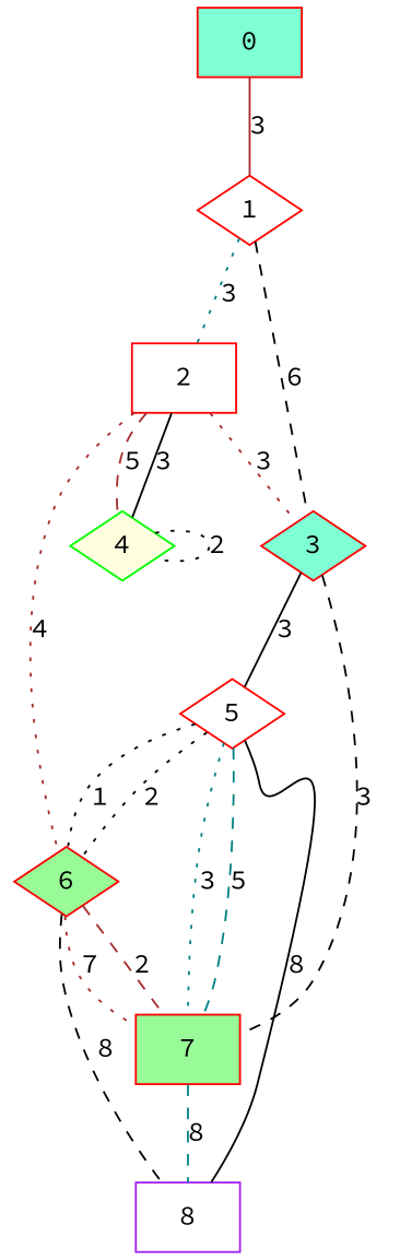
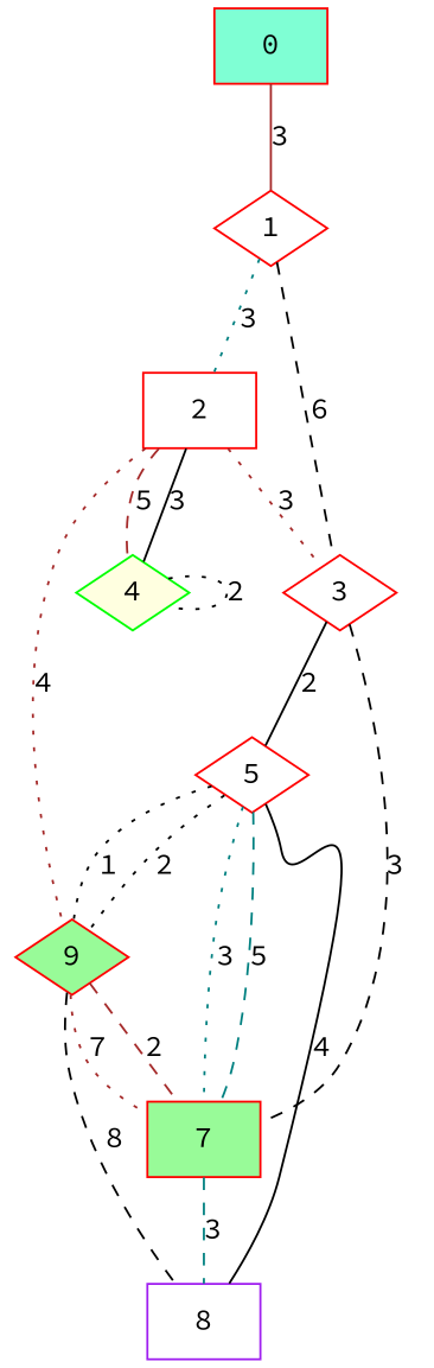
  graph {
    fontname="Source Code Pro"
    node [color=red fillcolor=white fontname="Source Code Pro" shape=diamond style=filled weight=1]
    edge [color=black fontname="Source Code Pro" style=dotted]
    0 [fillcolor=aquamarine shape=box]
    1
    2 [shape=box]
-   3 [fillcolor=aquamarine]
+   3
    4 [color=green fillcolor=lightyellow weight=2]
-   6 [fillcolor=palegreen]
+   6 [fillcolor=palegreen label=9]
    5
    7 [fillcolor=palegreen shape=box]
    8 [color=purple shape=box weight=4]
    0 -- 1 [color=brown label=3 style=solid]
    1 -- 2 [color=teal label=3]
    1 -- 3 [label=6 style=dashed]
    2 -- 3 [color=brown label=3]
    2 -- 4 [label=3 style=solid]
    2 -- 4 [color=brown label=5 style=dashed]
    2 -- 6 [color=brown label=4]
-   3 -- 5 [label=3 style=solid]
+   3 -- 5 [label=2 style=solid]
    3 -- 7 [label=3 style=dashed]
    4 -- 4 [label=2]
    6 -- 7 [color=brown label=7]
    6 -- 7 [color=brown label=2 style=dashed]
    6 -- 8 [label=8 style=dashed]
    5 -- 6 [label=2]
    5 -- 6 [label=1]
    5 -- 7 [color=teal label=5 style=dashed]
    5 -- 7 [color=teal label=3]
-   5 -- 8 [label=8 style=solid]
-   7 -- 8 [color=teal label=8 style=dashed]
+   5 -- 8 [label=4 style=solid]
+   7 -- 8 [color=teal label=3 style=dashed]
  }
